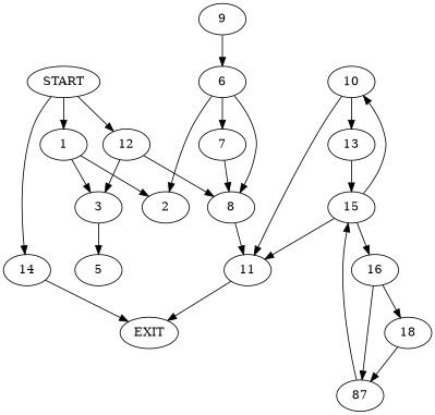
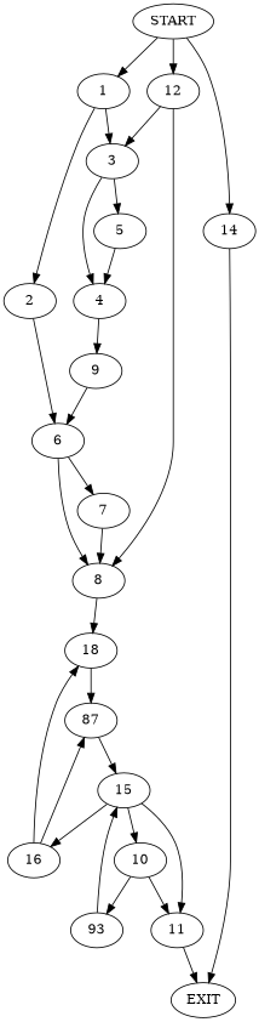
  digraph {
    n1 [label=START]
    1
    12
    14
    2
    3
    8
    n8 [label=EXIT]
    6
+   4
    5
    7
    9
    11
    10
-   13
+   13 [label=93]
    15
    16
    n19 [label=87]
    18
    n1 -> 1
    n1 -> 12
    n1 -> 14
    1 -> 2
    1 -> 3
    12 -> 3
    12 -> 8
    14 -> n8
-   6 -> 2
+   2 -> 6
+   3 -> 4
    3 -> 5
-   8 -> 11
+   8 -> 18
    6 -> 8
    6 -> 7
+   4 -> 9
+   5 -> 4
    7 -> 8
    9 -> 6
    11 -> n8
    10 -> 11
    10 -> 13
    13 -> 15
    15 -> 11
    15 -> 10
    15 -> 16
    16 -> n19
    16 -> 18
    n19 -> 15
    18 -> n19
  }
